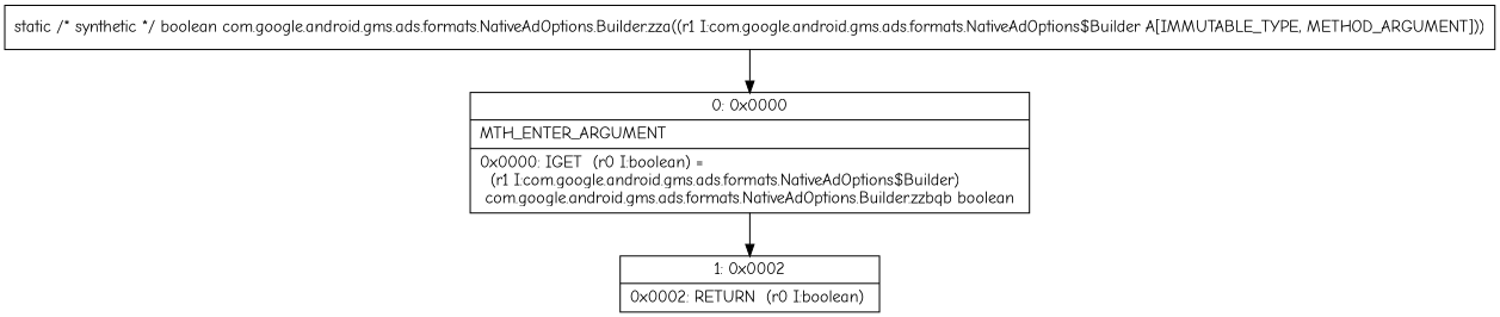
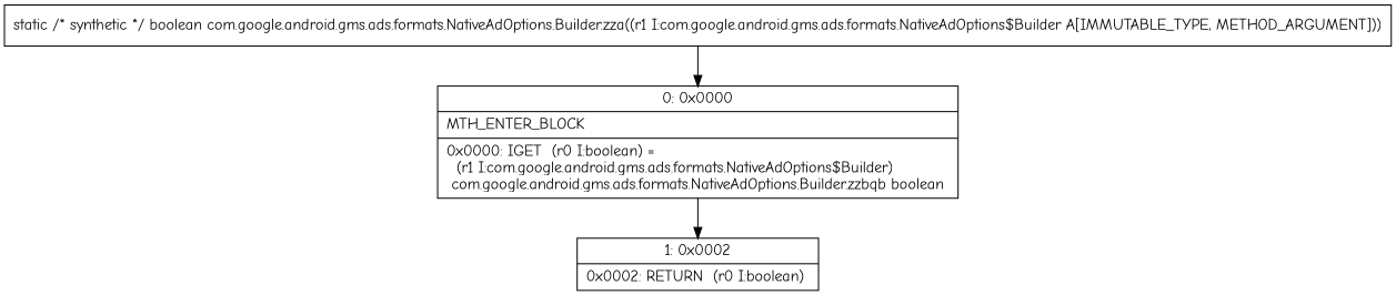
  digraph {
    fontname="Comic Neue"
    node [shape=record fontname="Comic Neue"]
    edge [fontname="Comic Neue"]
-   n1 [label="{0\:\ 0x0000|MTH_ENTER_ARGUMENT\l|0x0000: IGET  (r0 I:boolean) = \l  (r1 I:com.google.android.gms.ads.formats.NativeAdOptions$Builder)\l com.google.android.gms.ads.formats.NativeAdOptions.Builder.zzbqb boolean \l}"]
+   n1 [label="{0\:\ 0x0000|MTH_ENTER_BLOCK\l|0x0000: IGET  (r0 I:boolean) = \l  (r1 I:com.google.android.gms.ads.formats.NativeAdOptions$Builder)\l com.google.android.gms.ads.formats.NativeAdOptions.Builder.zzbqb boolean \l}"]
    n2 [label="{1\:\ 0x0002|0x0002: RETURN  (r0 I:boolean) \l}"]
    n3 [label="{static \/* synthetic *\/ boolean com.google.android.gms.ads.formats.NativeAdOptions.Builder.zza((r1 I:com.google.android.gms.ads.formats.NativeAdOptions$Builder A[IMMUTABLE_TYPE, METHOD_ARGUMENT])) }"]
    n1 -> n2
    n3 -> n1
  }
